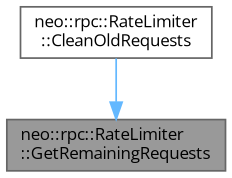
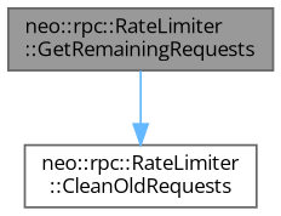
  digraph {
    rankdir=TB
    fontname="Open Sans"
    node [fontname="Open Sans" fontsize=10 shape=box style=filled]
    n1 [color=gray40 fillcolor=grey60 fontcolor=black height=0.2 label="neo::rpc::RateLimiter\l::GetRemainingRequests" width=0.4]
    n2 [color=grey40 fillcolor=white height=0.2 label="neo::rpc::RateLimiter\l::CleanOldRequests" width=0.4]
-   n2 -> n1 [color=steelblue1 fontname="Open Sans" fontsize=10 labelfontname=Helvetica labelfontsize=10 style=solid]
+   n1 -> n2 [color=steelblue1 fontname="Open Sans" fontsize=10 labelfontname=Helvetica labelfontsize=10 style=solid]
  }
